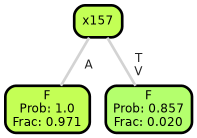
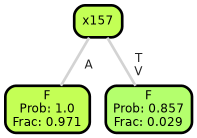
  graph {
    ranksep="0 equally"
    splines=straight
    node [color=black fontcolor=black fontname=helvetica penwidth=3 shape=box style="filled, rounded"]
    edge [color=lightgray fontcolor=grey14 fontname=helvetica fontweight=bold penwidth=3]
    n1 [fillcolor="#c4ff55" label="F\nProb: 1.0\nFrac: 0.971"]
    n2 [fillcolor="#c3ff55" label=x157]
-   n3 [fillcolor="#b4ff6d" label="F\nProb: 0.857\nFrac: 0.020"]
+   n3 [fillcolor="#b4ff6d" label="F\nProb: 0.857\nFrac: 0.029"]
    subgraph sub_1 {
      rank=same
    }
    n2 -- n1 [label=" A"]
    n2 -- n3 [label=" T\n V"]
  }
